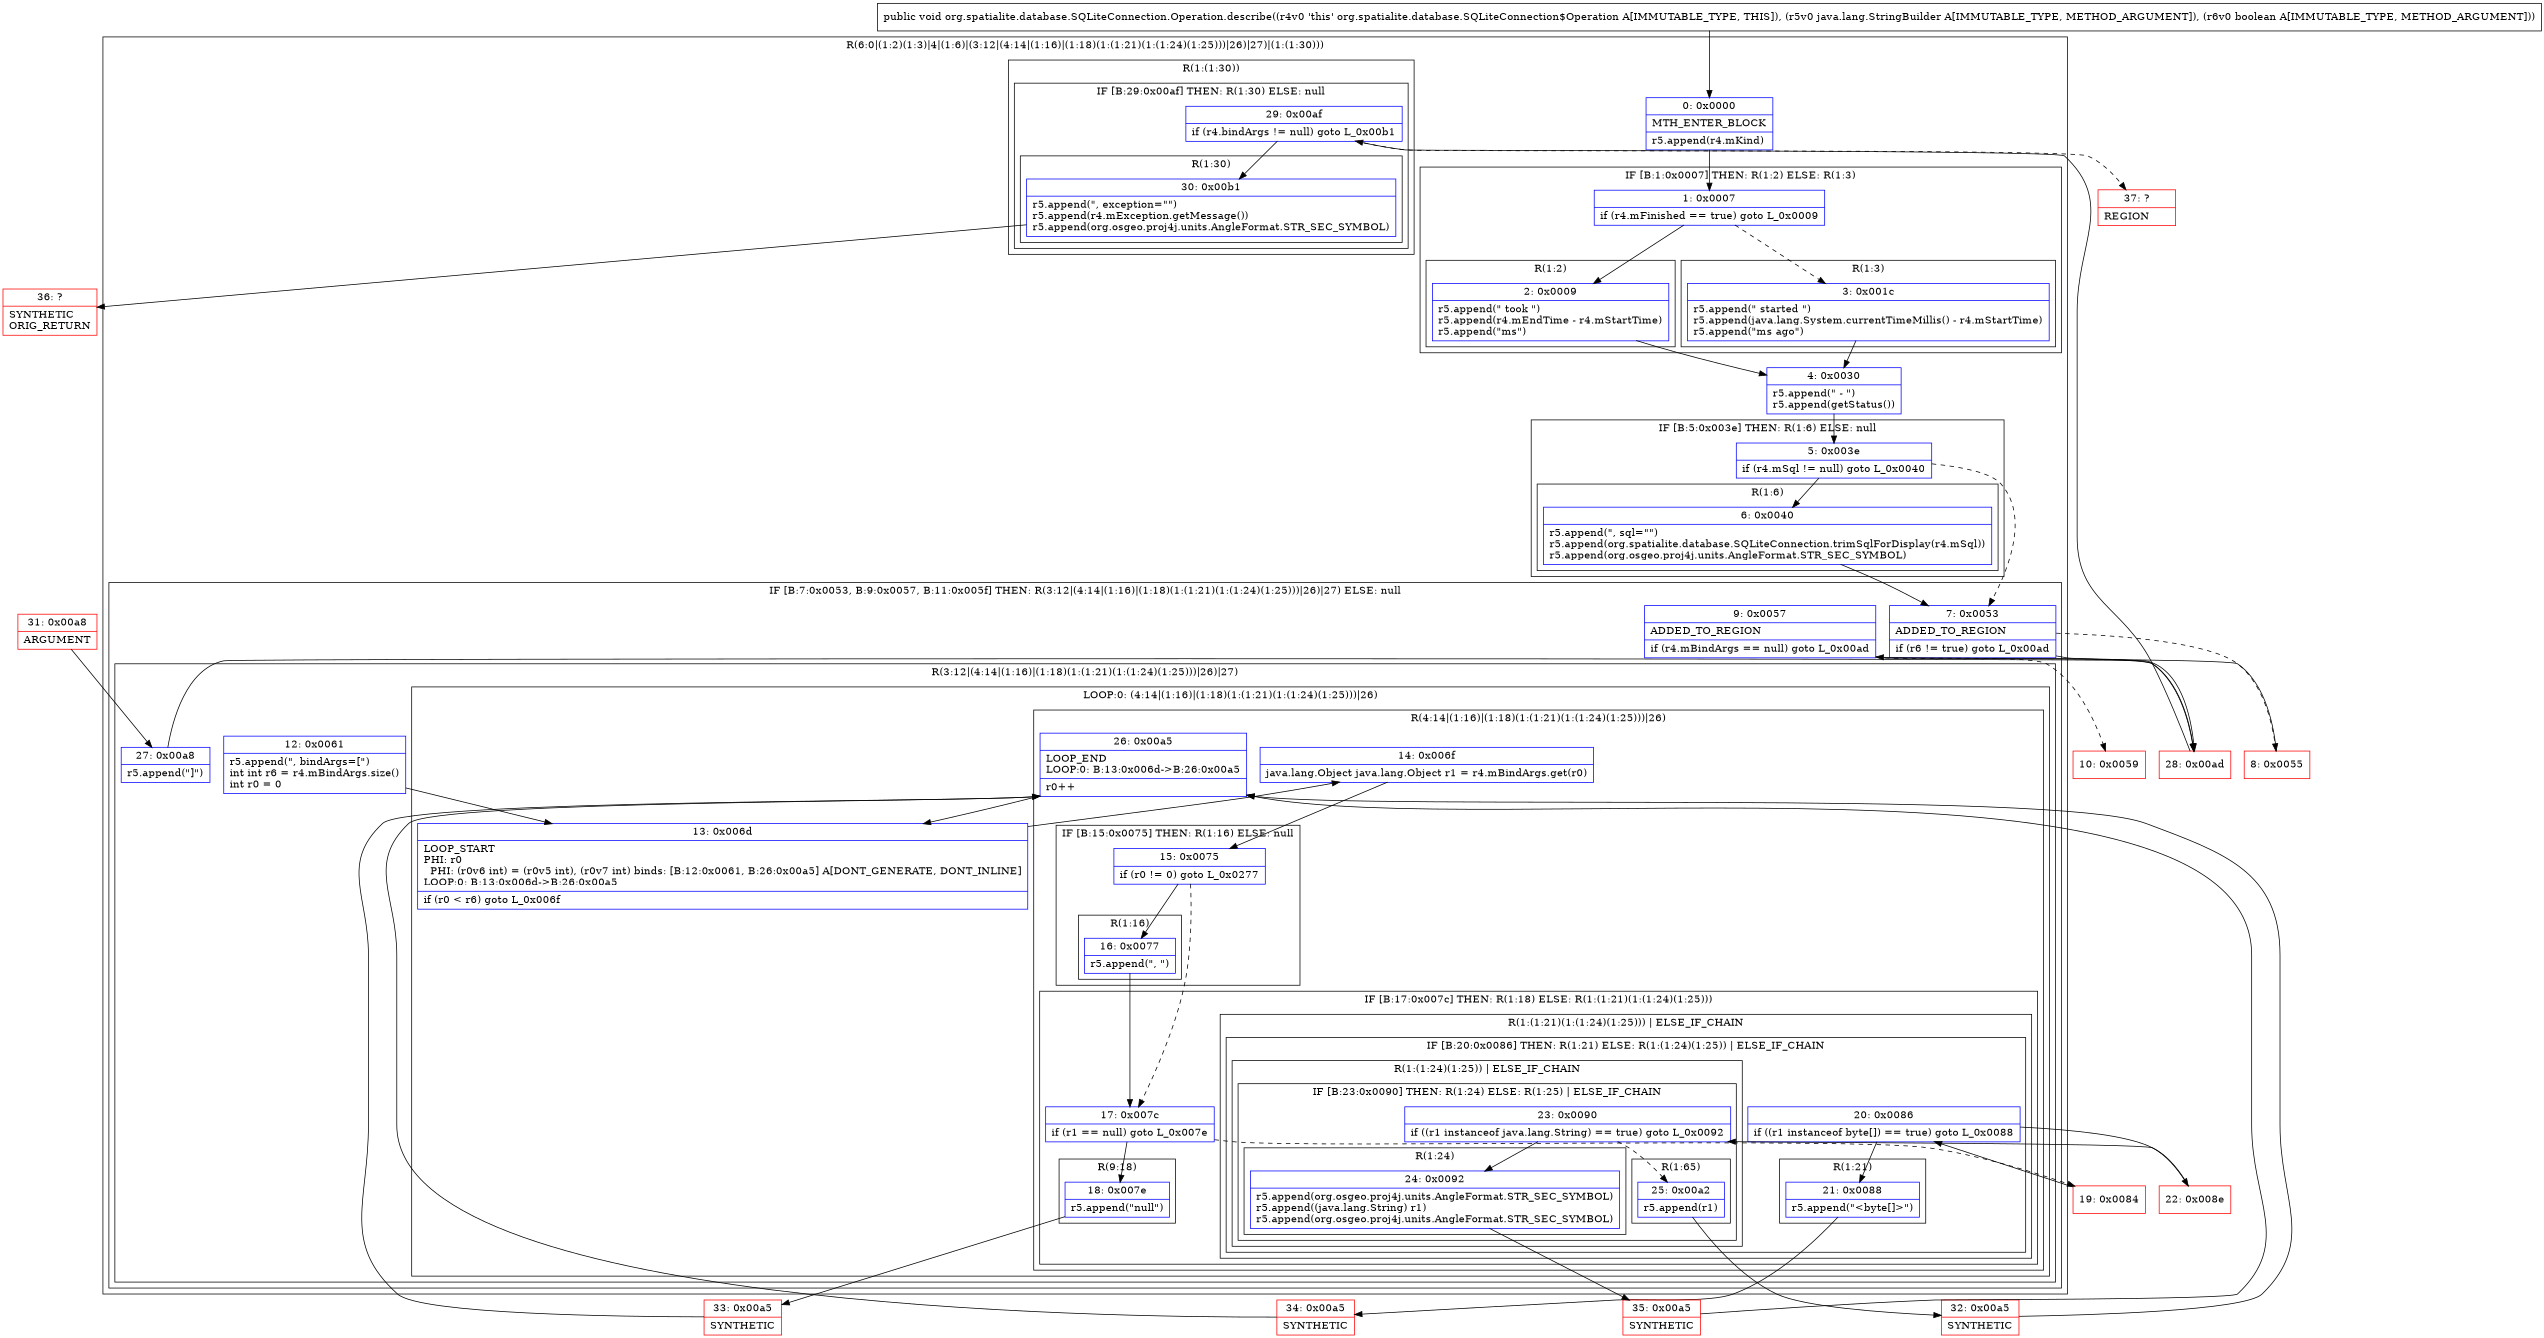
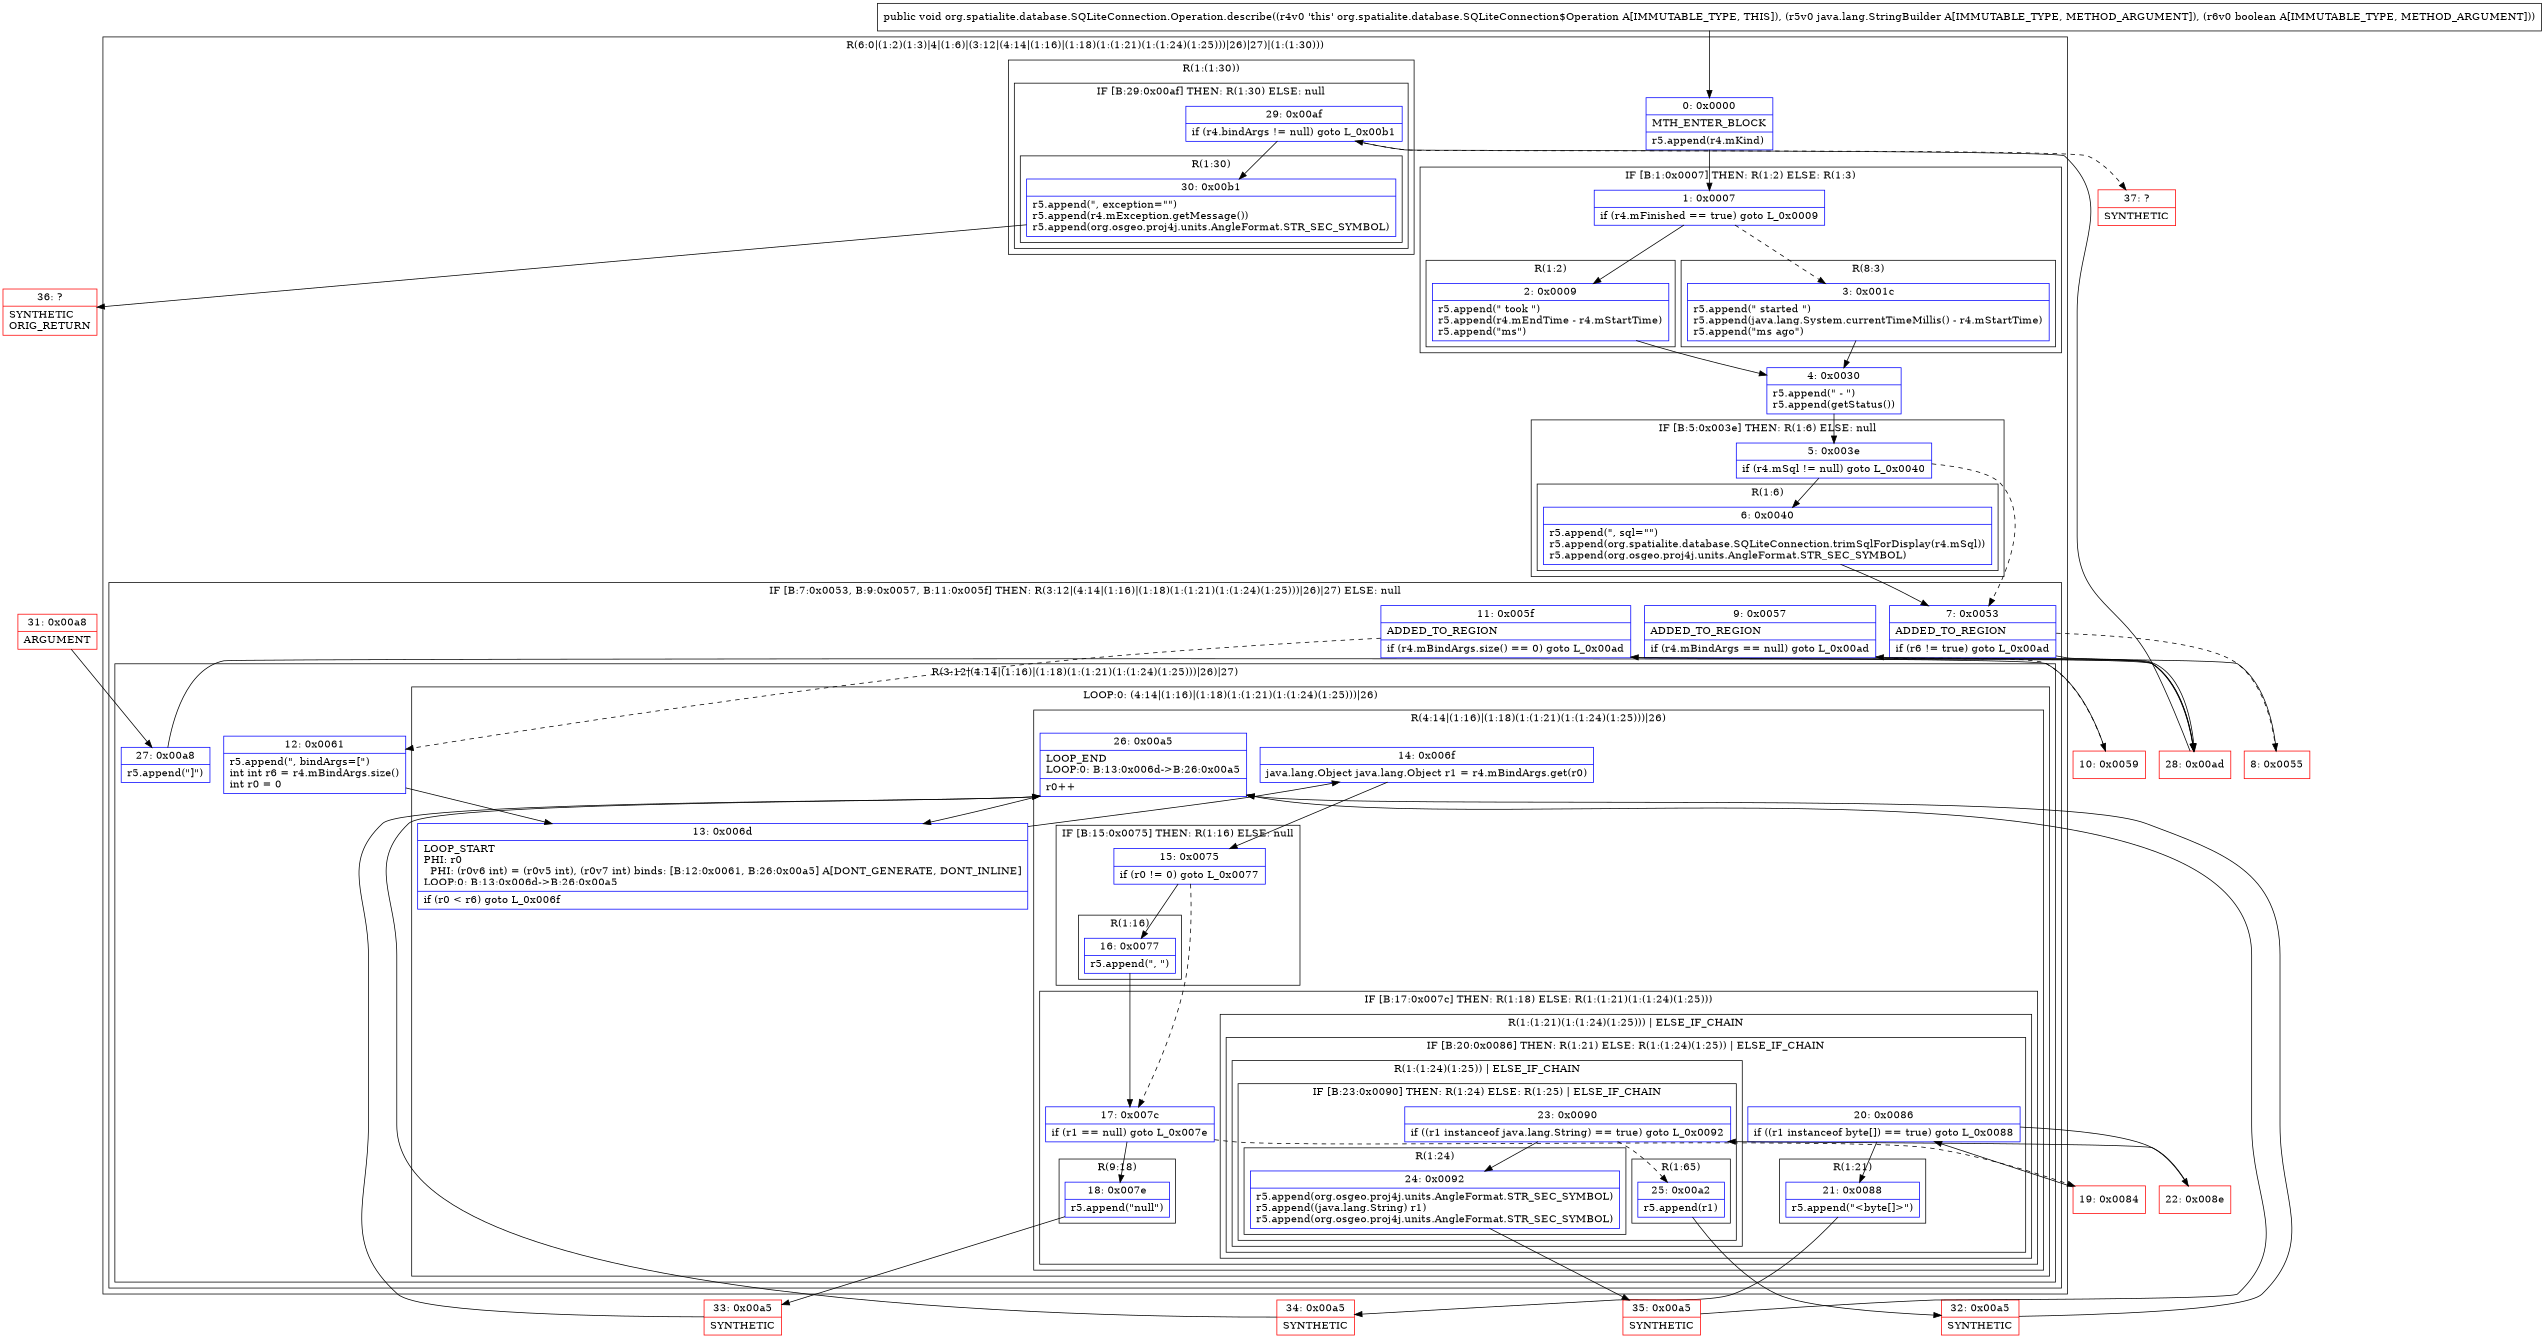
  digraph {
    node [color=blue shape=record]
    n1 [label="{2\:\ 0x0009|r5.append(\" took \")\lr5.append(r4.mEndTime \- r4.mStartTime)\lr5.append(\"ms\")\l}"]
    n2 [label="{3\:\ 0x001c|r5.append(\" started \")\lr5.append(java.lang.System.currentTimeMillis() \- r4.mStartTime)\lr5.append(\"ms ago\")\l}"]
    n3 [label="{1\:\ 0x0007|if (r4.mFinished == true) goto L_0x0009\l}"]
    n4 [label="{6\:\ 0x0040|r5.append(\", sql=\"\")\lr5.append(org.spatialite.database.SQLiteConnection.trimSqlForDisplay(r4.mSql))\lr5.append(org.osgeo.proj4j.units.AngleFormat.STR_SEC_SYMBOL)\l}"]
    n5 [label="{5\:\ 0x003e|if (r4.mSql != null) goto L_0x0040\l}"]
    n6 [label="{16\:\ 0x0077|r5.append(\", \")\l}"]
-   n7 [label="{15\:\ 0x0075|if (r0 != 0) goto L_0x0277\l}"]
+   n7 [label="{15\:\ 0x0075|if (r0 != 0) goto L_0x0077\l}"]
    n8 [label="{18\:\ 0x007e|r5.append(\"null\")\l}"]
    n9 [label="{21\:\ 0x0088|r5.append(\"\<byte[]\>\")\l}"]
    n10 [label="{24\:\ 0x0092|r5.append(org.osgeo.proj4j.units.AngleFormat.STR_SEC_SYMBOL)\lr5.append((java.lang.String) r1)\lr5.append(org.osgeo.proj4j.units.AngleFormat.STR_SEC_SYMBOL)\l}"]
    n11 [label="{25\:\ 0x00a2|r5.append(r1)\l}"]
    n12 [label="{23\:\ 0x0090|if ((r1 instanceof java.lang.String) == true) goto L_0x0092\l}"]
    n13 [label="{20\:\ 0x0086|if ((r1 instanceof byte[]) == true) goto L_0x0088\l}"]
    n14 [label="{17\:\ 0x007c|if (r1 == null) goto L_0x007e\l}"]
    n15 [label="{14\:\ 0x006f|java.lang.Object java.lang.Object r1 = r4.mBindArgs.get(r0)\l}"]
    n16 [label="{26\:\ 0x00a5|LOOP_END\lLOOP:0: B:13:0x006d\-\>B:26:0x00a5\l|r0++\l}"]
    n17 [label="{13\:\ 0x006d|LOOP_START\lPHI: r0 \l  PHI: (r0v6 int) = (r0v5 int), (r0v7 int) binds: [B:12:0x0061, B:26:0x00a5] A[DONT_GENERATE, DONT_INLINE]\lLOOP:0: B:13:0x006d\-\>B:26:0x00a5\l|if (r0 \< r6) goto L_0x006f\l}"]
    n18 [label="{12\:\ 0x0061|r5.append(\", bindArgs=[\")\lint int r6 = r4.mBindArgs.size()\lint r0 = 0\l}"]
    n19 [label="{27\:\ 0x00a8|r5.append(\"]\")\l}"]
    n20 [label="{7\:\ 0x0053|ADDED_TO_REGION\l|if (r6 != true) goto L_0x00ad\l}"]
    n21 [label="{9\:\ 0x0057|ADDED_TO_REGION\l|if (r4.mBindArgs == null) goto L_0x00ad\l}"]
+   n22 [label="{11\:\ 0x005f|ADDED_TO_REGION\l|if (r4.mBindArgs.size() == 0) goto L_0x00ad\l}"]
    n23 [label="{30\:\ 0x00b1|r5.append(\", exception=\"\")\lr5.append(r4.mException.getMessage())\lr5.append(org.osgeo.proj4j.units.AngleFormat.STR_SEC_SYMBOL)\l}"]
    n24 [label="{29\:\ 0x00af|if (r4.bindArgs != null) goto L_0x00b1\l}"]
    n25 [label="{0\:\ 0x0000|MTH_ENTER_BLOCK\l|r5.append(r4.mKind)\l}"]
    n26 [label="{4\:\ 0x0030|r5.append(\" \- \")\lr5.append(getStatus())\l}"]
    n27 [color=red label="{33\:\ 0x00a5|SYNTHETIC\l}"]
    n28 [color=red label="{34\:\ 0x00a5|SYNTHETIC\l}"]
    n29 [color=red label="{35\:\ 0x00a5|SYNTHETIC\l}"]
    n30 [color=red label="{32\:\ 0x00a5|SYNTHETIC\l}"]
    n31 [color=red label="{22\:\ 0x008e}"]
    n32 [color=red label="{19\:\ 0x0084}"]
    n33 [color=red label="{28\:\ 0x00ad}"]
    n34 [color=red label="{8\:\ 0x0055}"]
    n35 [color=red label="{10\:\ 0x0059}"]
    n36 [color=red label="{36\:\ ?|SYNTHETIC\lORIG_RETURN\l}"]
-   n37 [color=red label="{37\:\ ?|REGION\l}"]
+   n37 [color=red label="{37\:\ ?|SYNTHETIC\l}"]
    n38 [color=red label="{31\:\ 0x00a8|ARGUMENT\l}"]
    n39 [label="{public void org.spatialite.database.SQLiteConnection.Operation.describe((r4v0 'this' org.spatialite.database.SQLiteConnection$Operation A[IMMUTABLE_TYPE, THIS]), (r5v0 java.lang.StringBuilder A[IMMUTABLE_TYPE, METHOD_ARGUMENT]), (r6v0 boolean A[IMMUTABLE_TYPE, METHOD_ARGUMENT])) }" color=""]
    subgraph cluster_1 {
      label="R(6:0|(1:2)(1:3)|4|(1:6)|(3:12|(4:14|(1:16)|(1:18)(1:(1:21)(1:(1:24)(1:25)))|26)|27)|(1:(1:30)))"
      n25
      n26
      subgraph cluster_2 {
        label="IF [B:1:0x0007] THEN: R(1:2) ELSE: R(1:3)"
        n3
        subgraph cluster_3 {
          label="R(1:2)"
          n1
        }
        subgraph cluster_4 {
-         label="R(1:3)"
+         label="R(8:3)"
          n2
        }
      }
      subgraph cluster_5 {
        label="IF [B:5:0x003e] THEN: R(1:6) ELSE: null"
        n5
        subgraph cluster_6 {
          label="R(1:6)"
          n4
        }
      }
      subgraph cluster_7 {
        label="IF [B:7:0x0053, B:9:0x0057, B:11:0x005f] THEN: R(3:12|(4:14|(1:16)|(1:18)(1:(1:21)(1:(1:24)(1:25)))|26)|27) ELSE: null"
        n20
        n21
+       n22
        subgraph cluster_8 {
          label="R(3:12|(4:14|(1:16)|(1:18)(1:(1:21)(1:(1:24)(1:25)))|26)|27)"
          n18
          n19
          subgraph cluster_9 {
            label="LOOP:0: (4:14|(1:16)|(1:18)(1:(1:21)(1:(1:24)(1:25)))|26)"
            n17
            subgraph cluster_10 {
              label="R(4:14|(1:16)|(1:18)(1:(1:21)(1:(1:24)(1:25)))|26)"
              n15
              n16
              subgraph cluster_11 {
                label="IF [B:15:0x0075] THEN: R(1:16) ELSE: null"
                n7
                subgraph cluster_12 {
                  label="R(1:16)"
                  n6
                }
              }
              subgraph cluster_13 {
                label="IF [B:17:0x007c] THEN: R(1:18) ELSE: R(1:(1:21)(1:(1:24)(1:25)))"
                n14
                subgraph cluster_14 {
                  label="R(9:18)"
                  n8
                }
                subgraph cluster_15 {
                  label="R(1:(1:21)(1:(1:24)(1:25))) | ELSE_IF_CHAIN\l"
                  subgraph cluster_16 {
                    label="IF [B:20:0x0086] THEN: R(1:21) ELSE: R(1:(1:24)(1:25)) | ELSE_IF_CHAIN\l"
                    n13
                    subgraph cluster_17 {
                      label="R(1:21)"
                      n9
                    }
                    subgraph cluster_18 {
                      label="R(1:(1:24)(1:25)) | ELSE_IF_CHAIN\l"
                      subgraph cluster_19 {
                        label="IF [B:23:0x0090] THEN: R(1:24) ELSE: R(1:25) | ELSE_IF_CHAIN\l"
                        n12
                        subgraph cluster_20 {
                          label="R(1:24)"
                          n10
                        }
                        subgraph cluster_21 {
                          label="R(1:65)"
                          n11
                        }
                      }
                    }
                  }
                }
              }
            }
          }
        }
      }
      subgraph cluster_22 {
        label="R(1:(1:30))"
        subgraph cluster_23 {
          label="IF [B:29:0x00af] THEN: R(1:30) ELSE: null"
          n24
          subgraph cluster_24 {
            label="R(1:30)"
            n23
          }
        }
      }
    }
    n1 -> n26
    n2 -> n26
    n3 -> n1
    n3 -> n2 [style=dashed]
    n4 -> n20
    n5 -> n4
    n5 -> n20 [style=dashed]
    n6 -> n14
    n7 -> n6
    n7 -> n14 [style=dashed]
    n8 -> n27
    n9 -> n28
    n10 -> n29
    n11 -> n30
    n12 -> n10
    n12 -> n11 [style=dashed]
    n13 -> n9
    n13 -> n31 [style=solid]
    n14 -> n8
    n14 -> n32 [style=dashed]
    n15 -> n7
    n16 -> n17
    n17 -> n15
    n18 -> n17
    n19 -> n33
    n20 -> n33
    n20 -> n34 [style=dashed]
    n21 -> n33
    n21 -> n35 [style=dashed]
+   n22 -> n18 [style=dashed]
+   n22 -> n33
    n23 -> n36
    n24 -> n23
    n24 -> n37 [style=dashed]
    n25 -> n3
    n26 -> n5
    n27 -> n16
    n28 -> n16
    n29 -> n16
    n30 -> n16
    n31 -> n12
    n32 -> n13
    n33 -> n24
    n34 -> n21
+   n35 -> n22
    n38 -> n19
    n39 -> n25
  }
